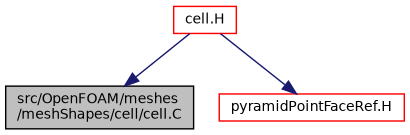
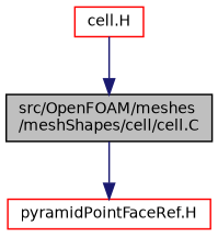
  digraph {
    node [color=red fontname=Helvetica fontsize=10 shape=record]
    edge [color=midnightblue fontname=Helvetica fontsize=10 labelfontname=Helvetica labelfontsize=10 style=solid]
    n1 [color=black fillcolor=grey75 fontcolor=black height=0.2 label="src/OpenFOAM/meshes\l/meshShapes/cell/cell.C" style=filled width=0.4]
    n2 [height=0.2 label="pyramidPointFaceRef.H" width=0.4]
    n3 [height=0.2 label="cell.H" width=0.4]
-   n3 -> n2
+   n1 -> n2
    n3 -> n1
  }
